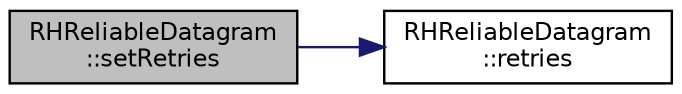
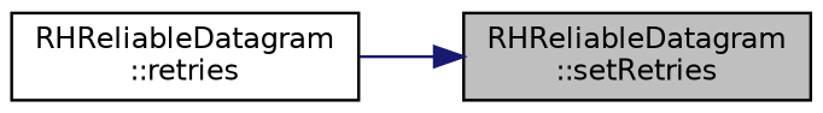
  digraph {
    rankdir=LR
    node [color=black fontname=Helvetica fontsize=10 shape=record style=filled]
    n1 [fillcolor=grey75 fontcolor=black height=0.2 label="RHReliableDatagram\l::setRetries" width=0.4]
    n2 [fillcolor=white height=0.2 label="RHReliableDatagram\l::retries" width=0.4]
-   n1 -> n2 [color=midnightblue fontname=Helvetica fontsize=10 labelfontname=Helvetica labelfontsize=10 style=solid]
+   n2 -> n1 [color=midnightblue fontname=Helvetica fontsize=10 labelfontname=Helvetica labelfontsize=10 style=solid]
  }
